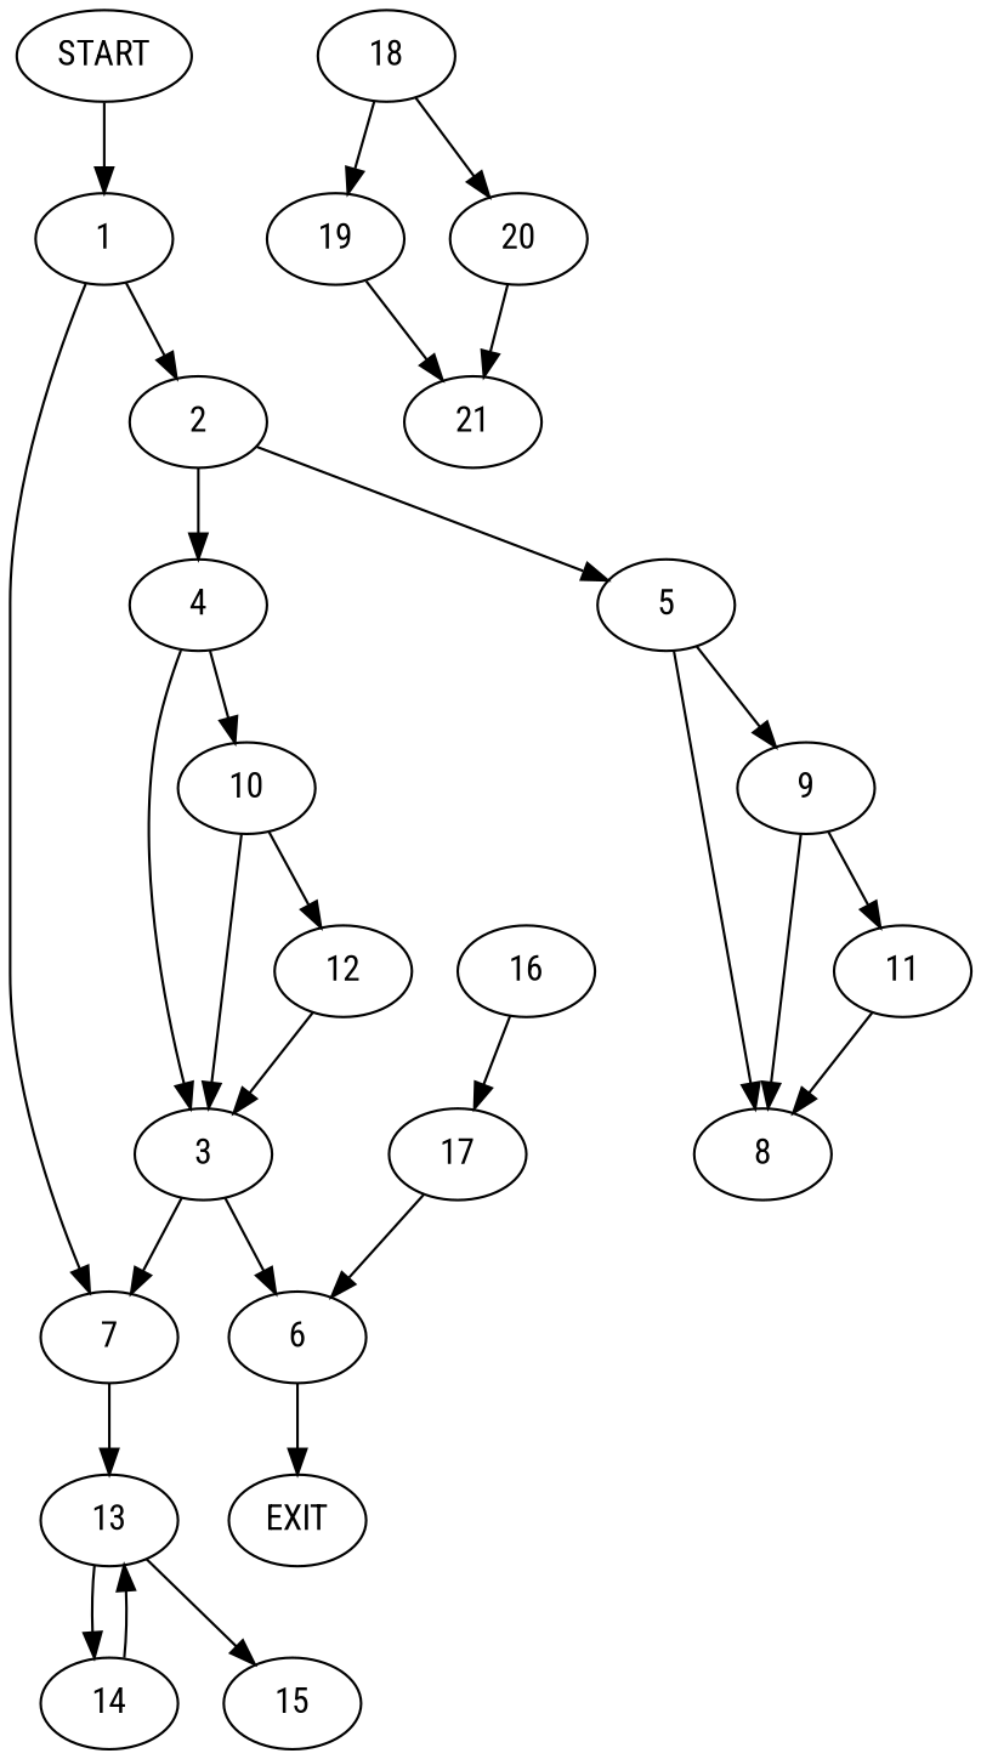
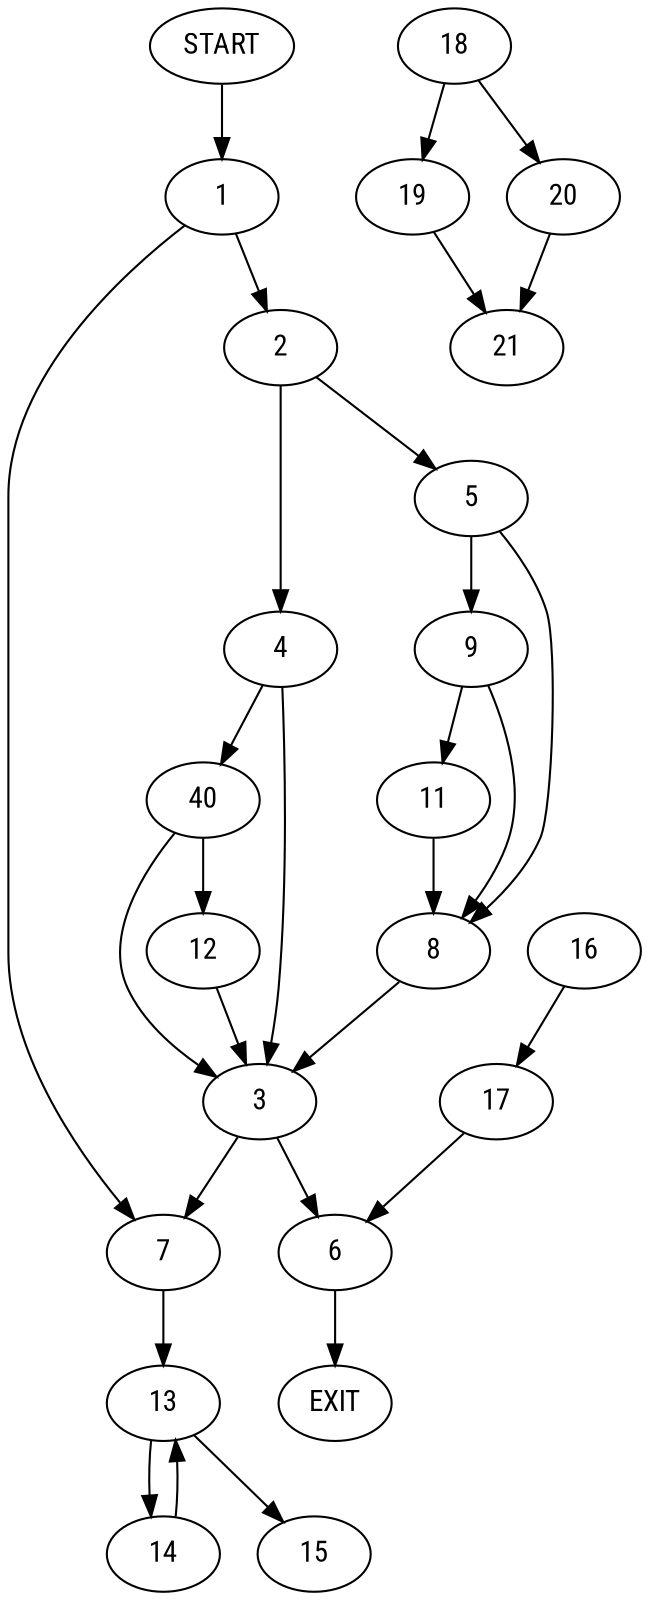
  digraph {
    fontname="Roboto Condensed"
    node [fontname="Roboto Condensed"]
    edge [fontname="Roboto Condensed"]
    n1 [label=START]
    1
    2
    7
    n5 [label=EXIT]
    4
    5
    3
    6
-   10
+   10 [label=40]
    8
    9
    13
    12
    11
    14
    15
    16
    17
    18
    19
    20
    21
    n1 -> 1
    1 -> 2
    1 -> 7
    2 -> 4
    2 -> 5
    7 -> 13
    4 -> 3
    4 -> 10
    5 -> 8
    5 -> 9
    3 -> 7
    3 -> 6
    6 -> n5
    10 -> 3
    10 -> 12
+   8 -> 3
    9 -> 8
    9 -> 11
    13 -> 14
    13 -> 15
    12 -> 3
    11 -> 8
    14 -> 13
    16 -> 17
    17 -> 6
    18 -> 19
    18 -> 20
    19 -> 21
    20 -> 21
  }
